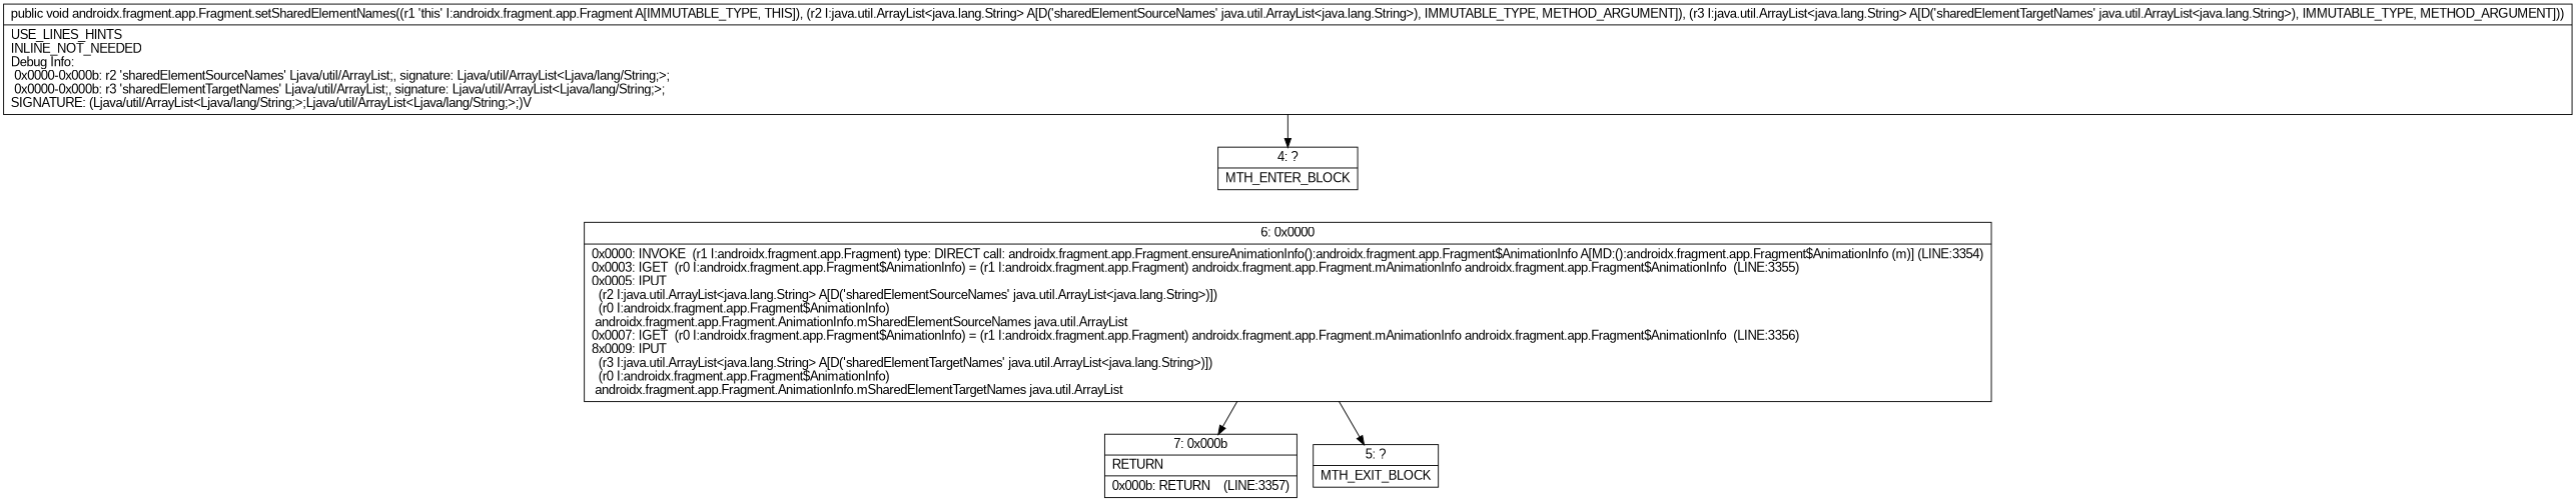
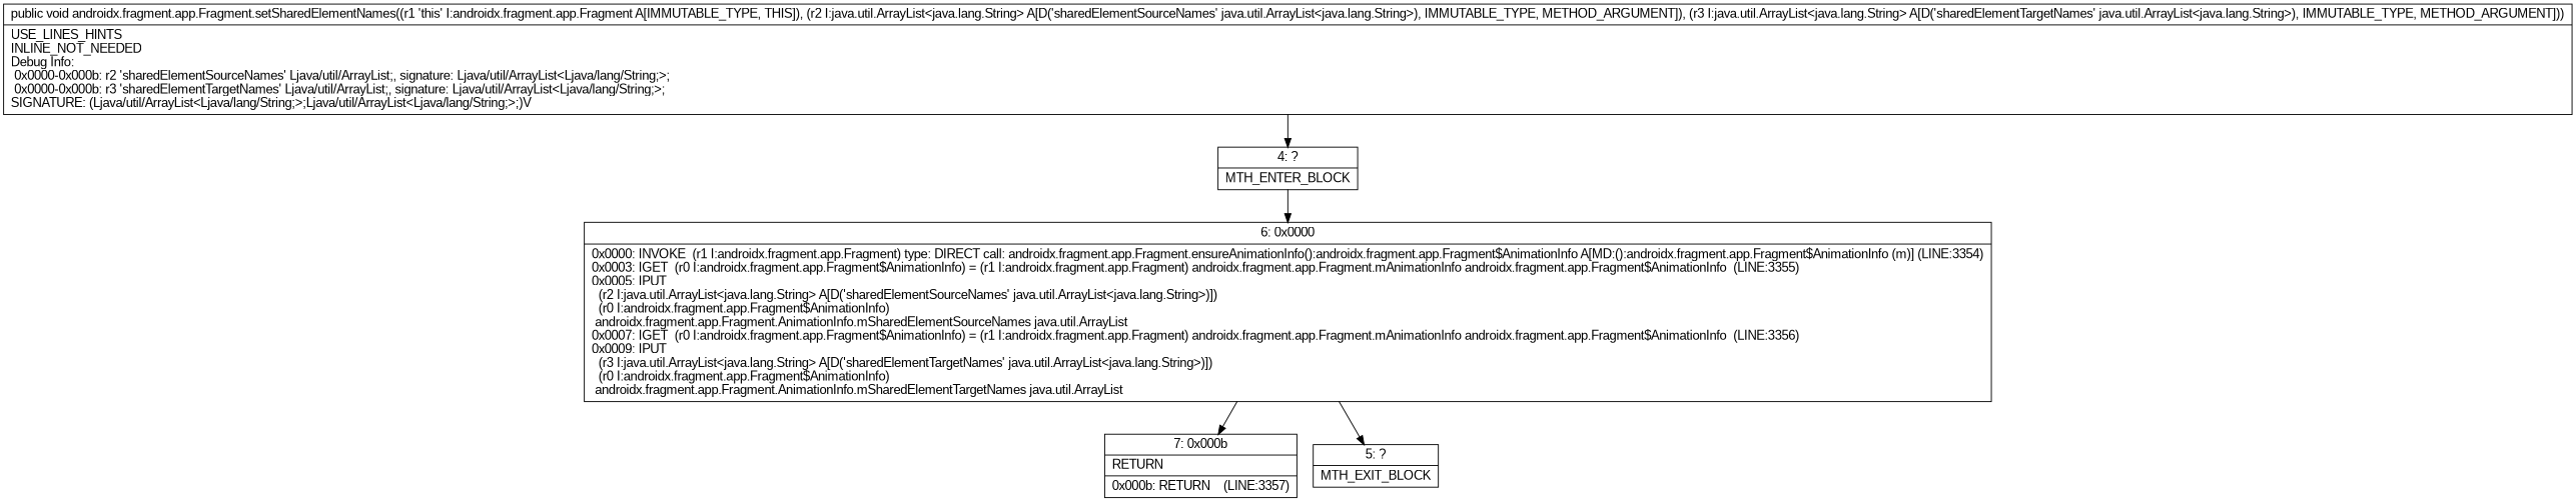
  digraph {
    fontname="Liberation Sans"
    node [fontname="Liberation Sans" shape=record]
    edge [fontname="Liberation Sans"]
    n1 [label="{4\:\ ?|MTH_ENTER_BLOCK\l}"]
-   n2 [label="{6\:\ 0x0000|0x0000: INVOKE  (r1 I:androidx.fragment.app.Fragment) type: DIRECT call: androidx.fragment.app.Fragment.ensureAnimationInfo():androidx.fragment.app.Fragment$AnimationInfo A[MD:():androidx.fragment.app.Fragment$AnimationInfo (m)] (LINE:3354)\l0x0003: IGET  (r0 I:androidx.fragment.app.Fragment$AnimationInfo) = (r1 I:androidx.fragment.app.Fragment) androidx.fragment.app.Fragment.mAnimationInfo androidx.fragment.app.Fragment$AnimationInfo  (LINE:3355)\l0x0005: IPUT  \l  (r2 I:java.util.ArrayList\<java.lang.String\> A[D('sharedElementSourceNames' java.util.ArrayList\<java.lang.String\>)])\l  (r0 I:androidx.fragment.app.Fragment$AnimationInfo)\l androidx.fragment.app.Fragment.AnimationInfo.mSharedElementSourceNames java.util.ArrayList \l0x0007: IGET  (r0 I:androidx.fragment.app.Fragment$AnimationInfo) = (r1 I:androidx.fragment.app.Fragment) androidx.fragment.app.Fragment.mAnimationInfo androidx.fragment.app.Fragment$AnimationInfo  (LINE:3356)\l8x0009: IPUT  \l  (r3 I:java.util.ArrayList\<java.lang.String\> A[D('sharedElementTargetNames' java.util.ArrayList\<java.lang.String\>)])\l  (r0 I:androidx.fragment.app.Fragment$AnimationInfo)\l androidx.fragment.app.Fragment.AnimationInfo.mSharedElementTargetNames java.util.ArrayList \l}"]
+   n2 [label="{6\:\ 0x0000|0x0000: INVOKE  (r1 I:androidx.fragment.app.Fragment) type: DIRECT call: androidx.fragment.app.Fragment.ensureAnimationInfo():androidx.fragment.app.Fragment$AnimationInfo A[MD:():androidx.fragment.app.Fragment$AnimationInfo (m)] (LINE:3354)\l0x0003: IGET  (r0 I:androidx.fragment.app.Fragment$AnimationInfo) = (r1 I:androidx.fragment.app.Fragment) androidx.fragment.app.Fragment.mAnimationInfo androidx.fragment.app.Fragment$AnimationInfo  (LINE:3355)\l0x0005: IPUT  \l  (r2 I:java.util.ArrayList\<java.lang.String\> A[D('sharedElementSourceNames' java.util.ArrayList\<java.lang.String\>)])\l  (r0 I:androidx.fragment.app.Fragment$AnimationInfo)\l androidx.fragment.app.Fragment.AnimationInfo.mSharedElementSourceNames java.util.ArrayList \l0x0007: IGET  (r0 I:androidx.fragment.app.Fragment$AnimationInfo) = (r1 I:androidx.fragment.app.Fragment) androidx.fragment.app.Fragment.mAnimationInfo androidx.fragment.app.Fragment$AnimationInfo  (LINE:3356)\l0x0009: IPUT  \l  (r3 I:java.util.ArrayList\<java.lang.String\> A[D('sharedElementTargetNames' java.util.ArrayList\<java.lang.String\>)])\l  (r0 I:androidx.fragment.app.Fragment$AnimationInfo)\l androidx.fragment.app.Fragment.AnimationInfo.mSharedElementTargetNames java.util.ArrayList \l}"]
    n3 [label="{7\:\ 0x000b|RETURN\l|0x000b: RETURN    (LINE:3357)\l}"]
    n4 [label="{5\:\ ?|MTH_EXIT_BLOCK\l}"]
    n5 [label="{public void androidx.fragment.app.Fragment.setSharedElementNames((r1 'this' I:androidx.fragment.app.Fragment A[IMMUTABLE_TYPE, THIS]), (r2 I:java.util.ArrayList\<java.lang.String\> A[D('sharedElementSourceNames' java.util.ArrayList\<java.lang.String\>), IMMUTABLE_TYPE, METHOD_ARGUMENT]), (r3 I:java.util.ArrayList\<java.lang.String\> A[D('sharedElementTargetNames' java.util.ArrayList\<java.lang.String\>), IMMUTABLE_TYPE, METHOD_ARGUMENT]))  | USE_LINES_HINTS\lINLINE_NOT_NEEDED\lDebug Info:\l  0x0000\-0x000b: r2 'sharedElementSourceNames' Ljava\/util\/ArrayList;, signature: Ljava\/util\/ArrayList\<Ljava\/lang\/String;\>;\l  0x0000\-0x000b: r3 'sharedElementTargetNames' Ljava\/util\/ArrayList;, signature: Ljava\/util\/ArrayList\<Ljava\/lang\/String;\>;\lSIGNATURE: (Ljava\/util\/ArrayList\<Ljava\/lang\/String;\>;Ljava\/util\/ArrayList\<Ljava\/lang\/String;\>;)V\l}"]
+   n1 -> n2
    n2 -> n3
    n2 -> n4
    n5 -> n1
  }
